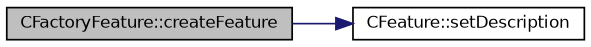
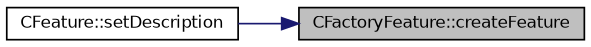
  digraph {
    rankdir=LR
    node [color=black fontname=Helvetica fontsize=10 shape=record style=filled]
    n1 [fillcolor=grey75 fontcolor=black height=0.2 label="CFactoryFeature::createFeature" width=0.4]
    n2 [fillcolor=white height=0.2 label="CFeature::setDescription" width=0.4]
-   n1 -> n2 [color=midnightblue fontname=Helvetica fontsize=10 labelfontname=Helvetica labelfontsize=10 style=solid]
+   n2 -> n1 [color=midnightblue fontname=Helvetica fontsize=10 labelfontname=Helvetica labelfontsize=10 style=solid]
  }
